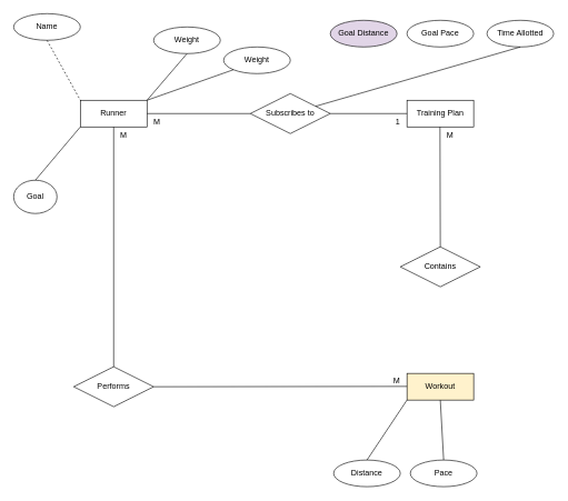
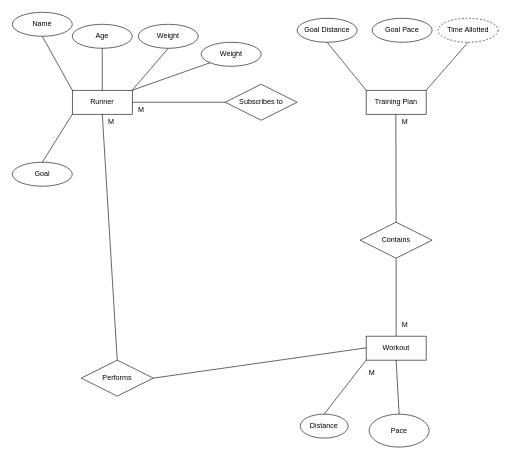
  <mxCell id="0" />
  <mxCell id="1" parent="0" />
  <mxCell id="2" value="Runner" style="whiteSpace=wrap;html=1;align=center;" vertex="1" parent="1"><mxGeometry x="120" y="150" width="100" height="40" as="geometry" /></mxCell>
  <mxCell id="3" value="Training Plan" style="whiteSpace=wrap;html=1;align=center;" vertex="1" parent="1"><mxGeometry x="610" y="150" width="100" height="40" as="geometry" /></mxCell>
- <mxCell id="4" value="Workout" style="whiteSpace=wrap;html=1;align=center;fillColor=#fff2cc;" vertex="1" parent="1"><mxGeometry x="610" y="560" width="100" height="40" as="geometry" /></mxCell>
+ <mxCell id="4" value="Workout" style="whiteSpace=wrap;html=1;align=center;" vertex="1" parent="1"><mxGeometry x="610" y="560" width="100" height="40" as="geometry" /></mxCell>
  <mxCell id="5" value="Subscribes to" style="shape=rhombus;perimeter=rhombusPerimeter;whiteSpace=wrap;html=1;align=center;" vertex="1" parent="1"><mxGeometry x="375" y="140" width="120" height="60" as="geometry" /></mxCell>
  <mxCell id="6" value="Contains" style="shape=rhombus;perimeter=rhombusPerimeter;whiteSpace=wrap;html=1;align=center;" vertex="1" parent="1"><mxGeometry x="600" y="370" width="120" height="60" as="geometry" /></mxCell>
- <mxCell id="7" value="Performs" style="shape=rhombus;perimeter=rhombusPerimeter;whiteSpace=wrap;html=1;align=center;" vertex="1" parent="1"><mxGeometry x="110" y="550" width="120" height="60" as="geometry" /></mxCell>
- <mxCell id="8" value="" style="endArrow=none;html=1;rounded=0;exitX=1;exitY=0.5;exitDx=0;exitDy=0;entryX=0;entryY=0.5;entryDx=0;entryDy=0;" edge="1" parent="1" source="5" target="3"><mxGeometry relative="1" as="geometry"><mxPoint x="500" y="170" as="sourcePoint" /><mxPoint x="750" y="150" as="targetPoint" /></mxGeometry></mxCell>
- <mxCell id="9" value="1" style="resizable=0;html=1;align=right;verticalAlign=bottom;" connectable="0" vertex="1" parent="8"><mxGeometry x="1" relative="1" as="geometry"><mxPoint x="-10" y="20" as="offset" /></mxGeometry></mxCell>
+ <mxCell id="7" value="Performs" style="shape=rhombus;perimeter=rhombusPerimeter;whiteSpace=wrap;html=1;align=center;" vertex="1" parent="1"><mxGeometry x="135" y="600" width="120" height="60" as="geometry" /></mxCell>
  <mxCell id="10" value="" style="endArrow=none;html=1;rounded=0;exitX=0;exitY=0.5;exitDx=0;exitDy=0;entryX=1;entryY=0.5;entryDx=0;entryDy=0;" edge="1" parent="1" source="5" target="2"><mxGeometry relative="1" as="geometry"><mxPoint x="320" y="40" as="sourcePoint" /><mxPoint x="435" y="40" as="targetPoint" /></mxGeometry></mxCell>
  <mxCell id="11" value="M" style="resizable=0;html=1;align=right;verticalAlign=bottom;" connectable="0" vertex="1" parent="10"><mxGeometry x="1" relative="1" as="geometry"><mxPoint x="20" y="20" as="offset" /></mxGeometry></mxCell>
  <mxCell id="12" value="" style="endArrow=none;html=1;rounded=0;entryX=0.5;entryY=1;entryDx=0;entryDy=0;exitX=0.5;exitY=0;exitDx=0;exitDy=0;" edge="1" parent="1" source="7" target="2"><mxGeometry relative="1" as="geometry"><mxPoint x="170" y="490" as="sourcePoint" /><mxPoint x="169.5" y="220" as="targetPoint" /></mxGeometry></mxCell>
  <mxCell id="13" value="M" style="resizable=0;html=1;align=right;verticalAlign=bottom;" connectable="0" vertex="1" parent="12"><mxGeometry x="1" relative="1" as="geometry"><mxPoint x="20" y="20" as="offset" /></mxGeometry></mxCell>
  <mxCell id="14" value="" style="endArrow=none;html=1;rounded=0;exitX=0;exitY=0.5;exitDx=0;exitDy=0;entryX=1;entryY=0.5;entryDx=0;entryDy=0;" edge="1" parent="1" target="7"><mxGeometry relative="1" as="geometry"><mxPoint x="610" y="579.5" as="sourcePoint" /><mxPoint x="455" y="579.5" as="targetPoint" /></mxGeometry></mxCell>
  <mxCell id="15" value="M" style="resizable=0;html=1;align=right;verticalAlign=bottom;" connectable="0" vertex="1" parent="14"><mxGeometry x="1" relative="1" as="geometry"><mxPoint x="370" as="offset" /></mxGeometry></mxCell>
  <mxCell id="16" value="" style="endArrow=none;html=1;rounded=0;entryX=0.5;entryY=1;entryDx=0;entryDy=0;" edge="1" parent="1"><mxGeometry relative="1" as="geometry"><mxPoint x="660" y="370" as="sourcePoint" /><mxPoint x="659.5" y="190" as="targetPoint" /></mxGeometry></mxCell>
  <mxCell id="17" value="M" style="resizable=0;html=1;align=right;verticalAlign=bottom;" connectable="0" vertex="1" parent="16"><mxGeometry x="1" relative="1" as="geometry"><mxPoint x="20" y="20" as="offset" /></mxGeometry></mxCell>
+ <mxCell id="18" value="" style="endArrow=none;html=1;rounded=0;entryX=0.5;entryY=0;entryDx=0;entryDy=0;exitX=0.5;exitY=1;exitDx=0;exitDy=0;" edge="1" parent="1" source="6" target="4"><mxGeometry relative="1" as="geometry"><mxPoint x="670" y="380" as="sourcePoint" /><mxPoint x="669.5" y="200" as="targetPoint" /></mxGeometry></mxCell>
+ <mxCell id="19" value="M" style="resizable=0;html=1;align=right;verticalAlign=bottom;" connectable="0" vertex="1" parent="18"><mxGeometry x="1" relative="1" as="geometry"><mxPoint x="20" y="-10" as="offset" /></mxGeometry></mxCell>
  <mxCell id="20" value="Name" style="ellipse;whiteSpace=wrap;html=1;align=center;" vertex="1" parent="1"><mxGeometry x="20" y="20" width="100" height="40" as="geometry" /></mxCell>
+ <mxCell id="21" value="Age" style="ellipse;whiteSpace=wrap;html=1;align=center;" vertex="1" parent="1"><mxGeometry x="120" y="40" width="100" height="40" as="geometry" /></mxCell>
  <mxCell id="22" value="Weight" style="ellipse;whiteSpace=wrap;html=1;align=center;" vertex="1" parent="1"><mxGeometry x="230" y="40" width="100" height="40" as="geometry" /></mxCell>
- <mxCell id="23" value="" style="endArrow=none;html=1;rounded=0;exitX=0.5;exitY=1;exitDx=0;exitDy=0;entryX=0;entryY=0;entryDx=0;entryDy=0;dashed=1;" edge="1" parent="1" source="20" target="2"><mxGeometry relative="1" as="geometry"><mxPoint x="60" y="120" as="sourcePoint" /><mxPoint x="220" y="120" as="targetPoint" /></mxGeometry></mxCell>
+ <mxCell id="23" value="" style="endArrow=none;html=1;rounded=0;exitX=0.5;exitY=1;exitDx=0;exitDy=0;entryX=0;entryY=0;entryDx=0;entryDy=0;" edge="1" parent="1" source="20" target="2"><mxGeometry relative="1" as="geometry"><mxPoint x="60" y="120" as="sourcePoint" /><mxPoint x="220" y="120" as="targetPoint" /></mxGeometry></mxCell>
+ <mxCell id="24" value="" style="endArrow=none;html=1;rounded=0;exitX=0.5;exitY=1;exitDx=0;exitDy=0;entryX=0.5;entryY=0;entryDx=0;entryDy=0;" edge="1" parent="1" source="21" target="2"><mxGeometry relative="1" as="geometry"><mxPoint x="150" y="110" as="sourcePoint" /><mxPoint x="210" y="180" as="targetPoint" /></mxGeometry></mxCell>
  <mxCell id="25" value="" style="endArrow=none;html=1;rounded=0;exitX=0.5;exitY=1;exitDx=0;exitDy=0;entryX=1;entryY=0;entryDx=0;entryDy=0;" edge="1" parent="1" source="22" target="2"><mxGeometry relative="1" as="geometry"><mxPoint x="220" y="100" as="sourcePoint" /><mxPoint x="280" y="170" as="targetPoint" /></mxGeometry></mxCell>
- <mxCell id="26" value="Goal" style="ellipse;whiteSpace=wrap;html=1;align=center;" vertex="1" parent="1"><mxGeometry x="20" y="270" width="65" height="50" as="geometry" /></mxCell>
+ <mxCell id="26" value="Goal" style="ellipse;whiteSpace=wrap;html=1;align=center;" vertex="1" parent="1"><mxGeometry x="20" y="270" width="100" height="40" as="geometry" /></mxCell>
  <mxCell id="27" value="" style="endArrow=none;html=1;rounded=0;exitX=0.5;exitY=1;exitDx=0;exitDy=0;entryX=0.5;entryY=0;entryDx=0;entryDy=0;" edge="1" parent="1" target="26"><mxGeometry relative="1" as="geometry"><mxPoint x="120" y="190" as="sourcePoint" /><mxPoint x="180" y="260" as="targetPoint" /></mxGeometry></mxCell>
- <mxCell id="28" value="Goal Distance" style="ellipse;whiteSpace=wrap;html=1;align=center;fillColor=#e1d5e7;" vertex="1" parent="1"><mxGeometry x="495" y="30" width="100" height="40" as="geometry" /></mxCell>
- <mxCell id="29" value="Goal Pace" style="ellipse;whiteSpace=wrap;html=1;align=center;" vertex="1" parent="1"><mxGeometry x="610" y="30" width="100" height="40" as="geometry" /></mxCell>
- <mxCell id="30" value="Time Allotted" style="ellipse;whiteSpace=wrap;html=1;align=center;" vertex="1" parent="1"><mxGeometry x="730" y="30" width="100" height="40" as="geometry" /></mxCell>
- <mxCell id="32" value="" style="endArrow=none;html=1;rounded=0;exitX=0.5;exitY=1;exitDx=0;exitDy=0;" edge="1" parent="1" source="30" target="5"><mxGeometry relative="1" as="geometry"><mxPoint x="720" y="110" as="sourcePoint" /><mxPoint x="660" y="180" as="targetPoint" /></mxGeometry></mxCell>
- <mxCell id="33" value="Distance" style="ellipse;whiteSpace=wrap;html=1;align=center;" vertex="1" parent="1"><mxGeometry x="500" y="690" width="100" height="40" as="geometry" /></mxCell>
- <mxCell id="34" value="Pace" style="ellipse;whiteSpace=wrap;html=1;align=center;" vertex="1" parent="1"><mxGeometry x="615" y="690" width="100" height="40" as="geometry" /></mxCell>
+ <mxCell id="28" value="Goal Distance" style="ellipse;whiteSpace=wrap;html=1;align=center;" vertex="1" parent="1"><mxGeometry x="495" y="30" width="100" height="40" as="geometry" /></mxCell>
+ <mxCell id="29" value="Goal Pace" style="ellipse;whiteSpace=wrap;html=1;align=center;" vertex="1" parent="1"><mxGeometry x="620" y="30" width="100" height="40" as="geometry" /></mxCell>
+ <mxCell id="30" value="Time Allotted" style="ellipse;whiteSpace=wrap;html=1;align=center;dashed=1;" vertex="1" parent="1"><mxGeometry x="730" y="30" width="100" height="40" as="geometry" /></mxCell>
+ <mxCell id="31" value="" style="endArrow=none;html=1;rounded=0;exitX=0.5;exitY=1;exitDx=0;exitDy=0;entryX=0;entryY=0;entryDx=0;entryDy=0;" edge="1" parent="1" source="28" target="3"><mxGeometry relative="1" as="geometry"><mxPoint x="550" y="120" as="sourcePoint" /><mxPoint x="490" y="190" as="targetPoint" /></mxGeometry></mxCell>
+ <mxCell id="32" value="" style="endArrow=none;html=1;rounded=0;exitX=0.5;exitY=1;exitDx=0;exitDy=0;entryX=1;entryY=0;entryDx=0;entryDy=0;" edge="1" parent="1" source="30" target="3"><mxGeometry relative="1" as="geometry"><mxPoint x="720" y="110" as="sourcePoint" /><mxPoint x="660" y="180" as="targetPoint" /></mxGeometry></mxCell>
+ <mxCell id="33" value="Distance" style="ellipse;whiteSpace=wrap;html=1;align=center;" vertex="1" parent="1"><mxGeometry x="500" y="690" width="80" height="40" as="geometry" /></mxCell>
+ <mxCell id="34" value="Pace" style="ellipse;whiteSpace=wrap;html=1;align=center;" vertex="1" parent="1"><mxGeometry x="615" y="690" width="100" height="55" as="geometry" /></mxCell>
  <mxCell id="35" value="" style="endArrow=none;html=1;rounded=0;exitX=0;exitY=1;exitDx=0;exitDy=0;entryX=0.5;entryY=0;entryDx=0;entryDy=0;" edge="1" parent="1" source="4" target="33"><mxGeometry relative="1" as="geometry"><mxPoint x="510" y="650" as="sourcePoint" /><mxPoint x="575" y="730" as="targetPoint" /></mxGeometry></mxCell>
  <mxCell id="36" value="" style="endArrow=none;html=1;rounded=0;exitX=0.5;exitY=1;exitDx=0;exitDy=0;entryX=0.5;entryY=0;entryDx=0;entryDy=0;" edge="1" parent="1" source="4" target="34"><mxGeometry relative="1" as="geometry"><mxPoint x="660" y="640" as="sourcePoint" /><mxPoint x="600" y="730" as="targetPoint" /></mxGeometry></mxCell>
  <mxCell id="37" value="Weight" style="ellipse;whiteSpace=wrap;html=1;align=center;" vertex="1" parent="1"><mxGeometry x="335" y="70" width="100" height="40" as="geometry" /></mxCell>
  <mxCell id="38" value="" style="endArrow=none;html=1;rounded=0;exitX=0;exitY=1;exitDx=0;exitDy=0;entryX=1;entryY=0;entryDx=0;entryDy=0;" edge="1" parent="1" source="37" target="2"><mxGeometry relative="1" as="geometry"><mxPoint x="290" y="140" as="sourcePoint" /><mxPoint x="230" y="210" as="targetPoint" /></mxGeometry></mxCell>
